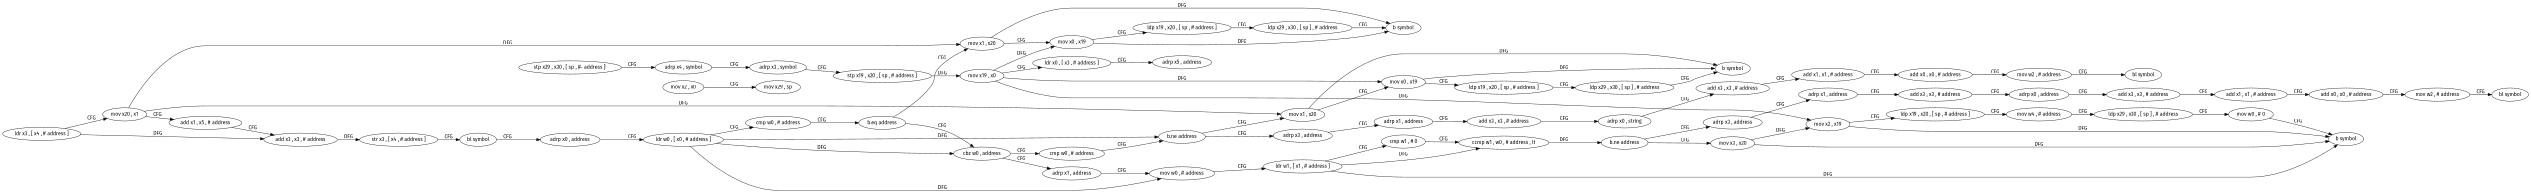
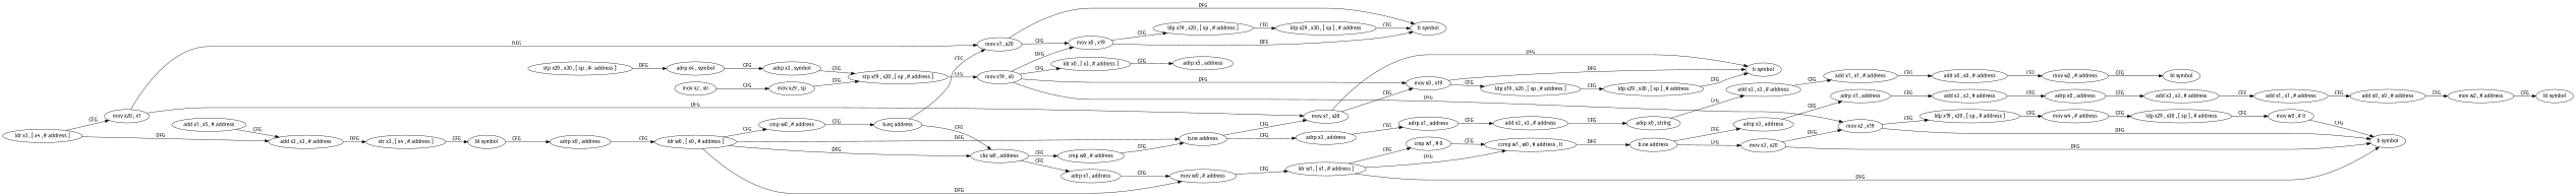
  digraph {
    fontname="Fira Sans"
    rankdir=LR
    node [fontname="Fira Sans"]
    edge [fontname="Fira Sans"]
    n1 [label="stp x29 , x30 , [ sp , #- address ]!"]
    n2 [label="adrp x4 , symbol"]
    n3 [label="adrp x3 , symbol"]
    n4 [label="stp x19 , x20 , [ sp , # address ]"]
    n5 [label="mov x2 , x0"]
    n6 [label="mov x29 , sp"]
    n7 [label="mov x19 , x0"]
    n8 [label="ldr x0 , [ x3 , # address ]"]
    n9 [label="mov x0 , x19"]
    n10 [label="mov x2 , x19"]
    n11 [label="mov x0 , x19"]
    n12 [label="adrp x5 , address"]
    n13 [label="b symbol"]
    n14 [label="ldp x19 , x20 , [ sp , # address ]"]
    n15 [label="b symbol"]
    n16 [label="ldp x19 , x20 , [ sp , # address ]"]
    n17 [label="b symbol"]
    n18 [label="ldp x19 , x20 , [ sp , # address ]"]
    n19 [label="ldr x3 , [ x4 , # address ]"]
    n20 [label="mov x20 , x1"]
    n21 [label="add x3 , x3 , # address"]
    n22 [label="add x1 , x5 , # address"]
    n23 [label="mov x1 , x20"]
    n24 [label="mov x1 , x20"]
    n25 [label="str x3 , [ x4 , # address ]"]
    n26 [label="mov x3 , x20"]
    n27 [label="bl symbol"]
    n28 [label="adrp x0 , address"]
    n29 [label="ldr w0 , [ x0 , # address ]"]
    n30 [label="cmp w0 , # address"]
    n31 [label="cbz w0 , address"]
    n32 [label="b.ne address"]
    n33 [label="mov w0 , # address"]
    n34 [label="b.eq address"]
    n35 [label="adrp x1 , address"]
    n36 [label="cmp w0 , # address"]
    n37 [label="adrp x3 , address"]
    n38 [label="ldp x29 , x30 , [ sp ] , # address"]
    n39 [label="ldr w1 , [ x1 , # address ]"]
    n40 [label="cmp w1 , # 0"]
    n41 [label="ccmp w1 , w0 , # address , lt"]
    n42 [label="b.ne address"]
    n43 [label="adrp x3 , address"]
    n44 [label="adrp x1 , address"]
    n45 [label="add x3 , x3 , # address"]
    n46 [label="adrp x1 , address"]
    n47 [label="add x3 , x3 , # address"]
    n48 [label="adrp x0 , address"]
    n49 [label="add x3 , x3 , # address"]
    n50 [label="add x1 , x1 , # address"]
    n51 [label="add x0 , x0 , # address"]
    n52 [label="mov w2 , # address"]
    n53 [label="bl symbol"]
    n54 [label="mov w4 , # address"]
    n55 [label="ldp x29 , x30 , [ sp ] , # address"]
    n56 [label="mov w0 , # 0"]
    n57 [label="adrp x0 , string"]
    n58 [label="add x3 , x3 , # address"]
    n59 [label="add x1 , x1 , # address"]
    n60 [label="add x0 , x0 , # address"]
    n61 [label="mov w2 , # address"]
    n62 [label="bl symbol"]
    n63 [label="ldp x29 , x30 , [ sp ] , # address"]
-   n1 -> n2 [label=CFG]
+   n1 -> n2 [label=DFG]
    n2 -> n3 [label=CFG]
    n3 -> n4 [label=CFG]
-   n4 -> n7 [label=DFG]
+   n4 -> n7 [label=CFG]
    n5 -> n6 [label=CFG]
+   n6 -> n4 [label=CFG]
    n7 -> n8 [label=CFG]
    n7 -> n9 [label=DFG]
    n7 -> n10 [label=DFG]
    n7 -> n11 [label=DFG]
    n8 -> n12 [label=CFG]
    n9 -> n13 [label=DFG]
    n9 -> n14 [label=CFG]
    n10 -> n15 [label=DFG]
    n10 -> n16 [label=CFG]
    n11 -> n17 [label=DFG]
    n11 -> n18 [label=CFG]
    n14 -> n38 [label=CFG]
    n16 -> n54 [label=CFG]
    n18 -> n63 [label=CFG]
    n19 -> n20 [label=CFG]
    n19 -> n21 [label=DFG]
-   n20 -> n22 [label=CFG]
    n20 -> n23 [label=DFG]
    n20 -> n24 [label=DFG]
    n21 -> n25 [label=DFG]
    n22 -> n21 [label=CFG]
    n23 -> n9 [label=CFG]
    n23 -> n13 [label=DFG]
    n24 -> n11 [label=CFG]
    n24 -> n17 [label=DFG]
    n25 -> n27 [label=CFG]
    n26 -> n10 [label=DFG]
    n26 -> n15 [label=DFG]
    n27 -> n28 [label=CFG]
    n28 -> n29 [label=CFG]
    n29 -> n30 [label=CFG]
    n29 -> n31 [label=DFG]
    n29 -> n32 [label=DFG]
    n29 -> n33 [label=DFG]
    n30 -> n34 [label=CFG]
    n31 -> n35 [label=CFG]
    n31 -> n36 [label=CFG]
    n32 -> n24 [label=CFG]
    n32 -> n37 [label=CFG]
    n33 -> n39 [label=CFG]
    n34 -> n23 [label=CFG]
    n34 -> n31 [label=CFG]
    n35 -> n33 [label=CFG]
    n36 -> n32 [label=CFG]
    n37 -> n46 [label=CFG]
    n38 -> n13 [label=CFG]
    n39 -> n15 [label=DFG]
    n39 -> n40 [label=CFG]
    n39 -> n41 [label=DFG]
    n40 -> n41 [label=CFG]
    n41 -> n42 [label=DFG]
    n42 -> n26 [label=CFG]
    n42 -> n43 [label=CFG]
    n43 -> n44 [label=CFG]
    n44 -> n45 [label=CFG]
    n45 -> n48 [label=CFG]
    n46 -> n47 [label=CFG]
    n47 -> n57 [label=CFG]
    n48 -> n49 [label=CFG]
    n49 -> n50 [label=CFG]
    n50 -> n51 [label=CFG]
    n51 -> n52 [label=CFG]
    n52 -> n53 [label=CFG]
    n54 -> n55 [label=CFG]
    n55 -> n56 [label=CFG]
    n56 -> n15 [label=CFG]
    n57 -> n58 [label=CFG]
    n58 -> n59 [label=CFG]
    n59 -> n60 [label=CFG]
    n60 -> n61 [label=CFG]
    n61 -> n62 [label=CFG]
    n63 -> n17 [label=CFG]
  }
